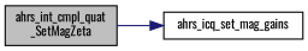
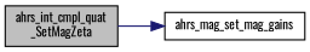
  digraph {
    rankdir=LR
    fontname=Oswald
    node [color=black fontname=Oswald fontsize=10 shape=record style=filled]
    n1 [fillcolor=grey75 fontcolor=black height=0.2 label="ahrs_int_cmpl_quat\l_SetMagZeta" width=0.4]
-   n2 [fillcolor=white height=0.2 label=ahrs_icq_set_mag_gains width=0.4]
+   n2 [fillcolor=white height=0.2 label=ahrs_mag_set_mag_gains width=0.4]
    n1 -> n2 [color=midnightblue fontname=Oswald fontsize=10 labelfontname=FreeSans labelfontsize=10 style=solid]
  }
